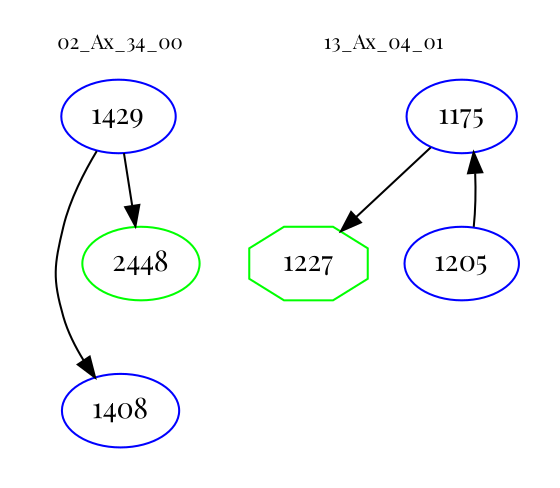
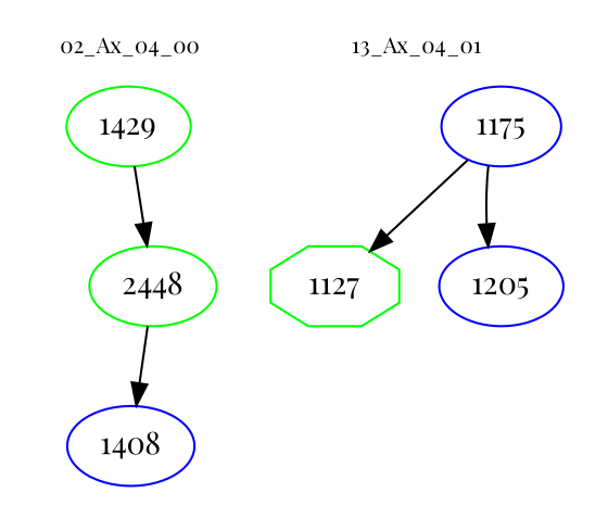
  digraph {
    fontname="Playfair Display"
    node [color=blue fontname="Playfair Display" shape=ellipse]
    edge [color=black fontname="Playfair Display"]
-   n1 [label=1429]
+   n1 [color=green label=1429]
    n2 [label=1408]
    n3 [color=green label=2448]
    n4 [label=1175]
-   n5 [color=green label=1227 shape=octagon]
+   n5 [color=green label=1127 shape=octagon]
    n6 [label=1205]
    subgraph cluster_1 {
      color=white
      fontsize=10
-     label="02_Ax_34_00"
+     label="02_Ax_04_00"
      n1
      n2
      n3
    }
    subgraph cluster_2 {
      color=white
      fontsize=10
      label="13_Ax_04_01"
      n4
      n5
      n6
    }
-   n1 -> n2
+   n3 -> n2
    n1 -> n3
    n4 -> n5
-   n6 -> n4
+   n4 -> n6
  }
